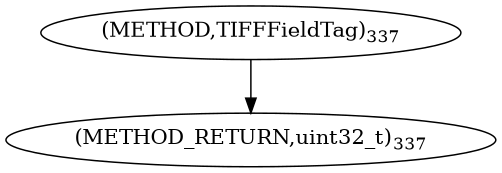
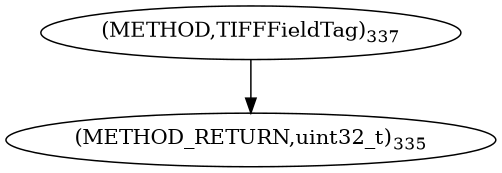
  digraph {
    n1 [label=<(METHOD,TIFFFieldTag)<SUB>337</SUB>>]
-   n2 [label=<(METHOD_RETURN,uint32_t)<SUB>337</SUB>>]
+   n2 [label=<(METHOD_RETURN,uint32_t)<SUB>335</SUB>>]
    n1 -> n2
  }
